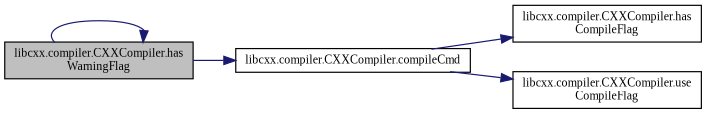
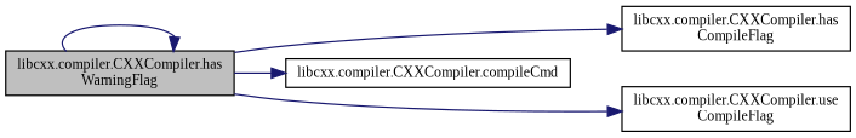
  digraph {
    fontname="Liberation Serif"
    rankdir=LR
    node [color=black fillcolor=white fontname="Liberation Serif" fontsize=10 shape=record style=filled]
    edge [color=midnightblue fontname="Liberation Serif" fontsize=10 labelfontname=Helvetica labelfontsize=10 style=solid]
    n1 [fillcolor=grey75 fontcolor=black height=0.2 label="libcxx.compiler.CXXCompiler.has\lWarningFlag" width=0.4]
    n2 [height=0.2 label="libcxx.compiler.CXXCompiler.has\lCompileFlag" width=0.4]
    n3 [height=0.2 label="libcxx.compiler.CXXCompiler.use\lCompileFlag" width=0.4]
    n4 [height=0.2 label="libcxx.compiler.CXXCompiler.compileCmd" width=0.4]
    n1 -> n1
-   n4 -> n2
-   n4 -> n3
+   n1 -> n2
+   n1 -> n3
    n1 -> n4
  }
